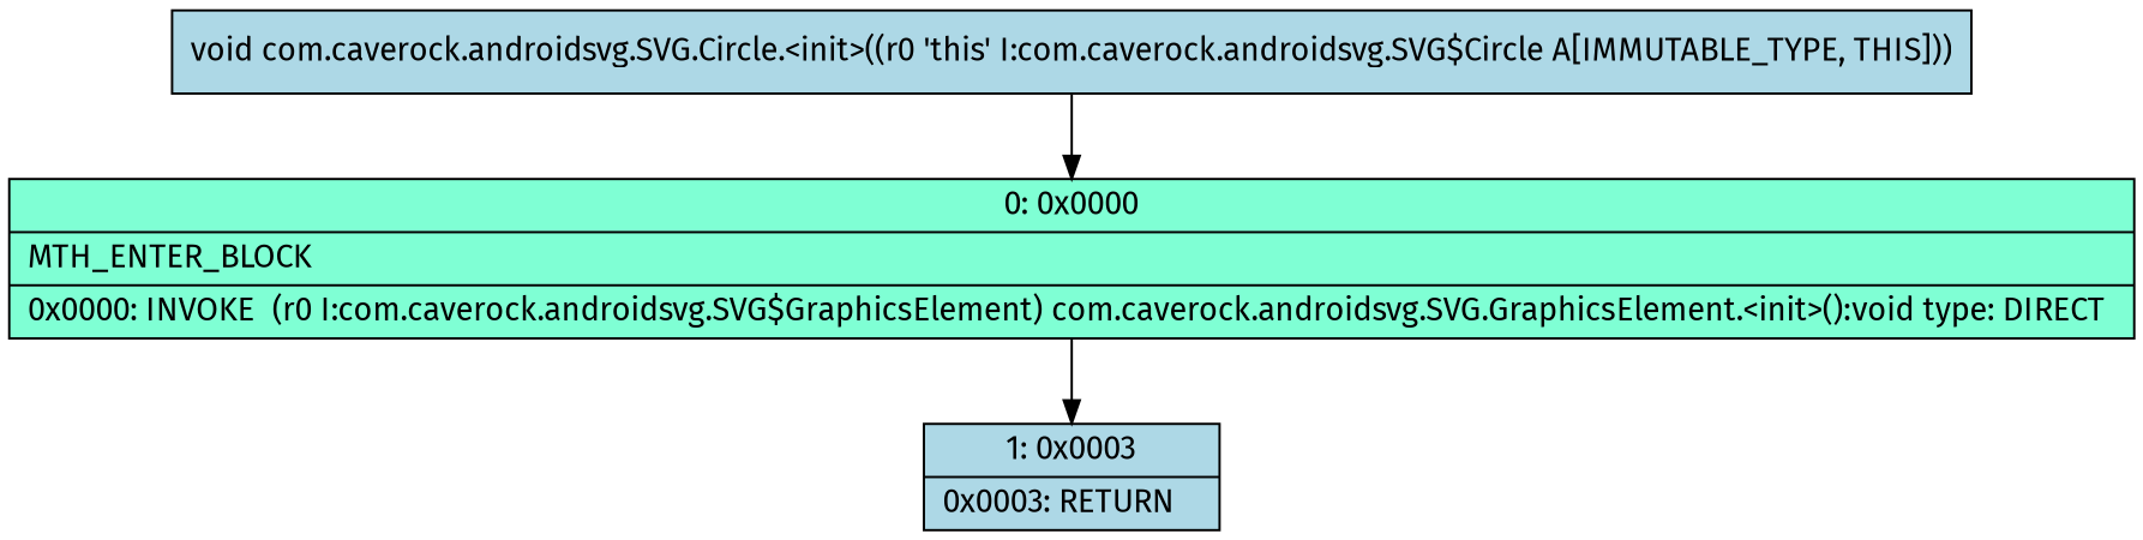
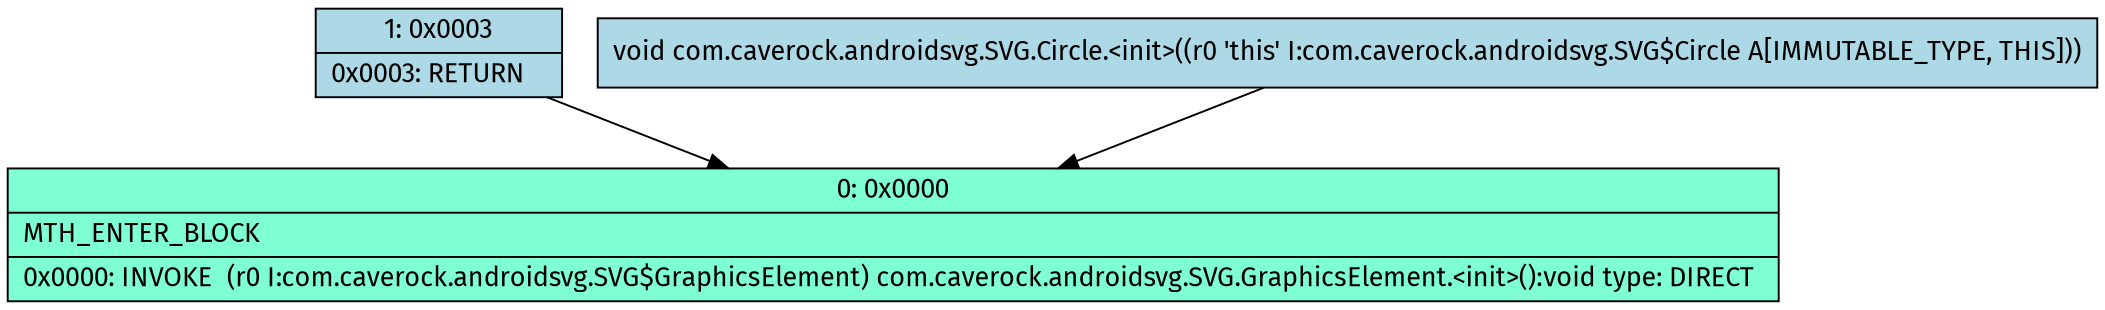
  digraph {
    fontname="Fira Sans"
    node [shape=record style=filled fillcolor=lightblue fontname="Fira Sans"]
    edge [fontname="Fira Sans"]
    n1 [label="{0\:\ 0x0000|MTH_ENTER_BLOCK\l|0x0000: INVOKE  (r0 I:com.caverock.androidsvg.SVG$GraphicsElement) com.caverock.androidsvg.SVG.GraphicsElement.\<init\>():void type: DIRECT \l}" fillcolor=aquamarine]
    n2 [label="{1\:\ 0x0003|0x0003: RETURN   \l}"]
    n3 [label="{void com.caverock.androidsvg.SVG.Circle.\<init\>((r0 'this' I:com.caverock.androidsvg.SVG$Circle A[IMMUTABLE_TYPE, THIS])) }"]
-   n1 -> n2
+   n2 -> n1
    n3 -> n1
  }
